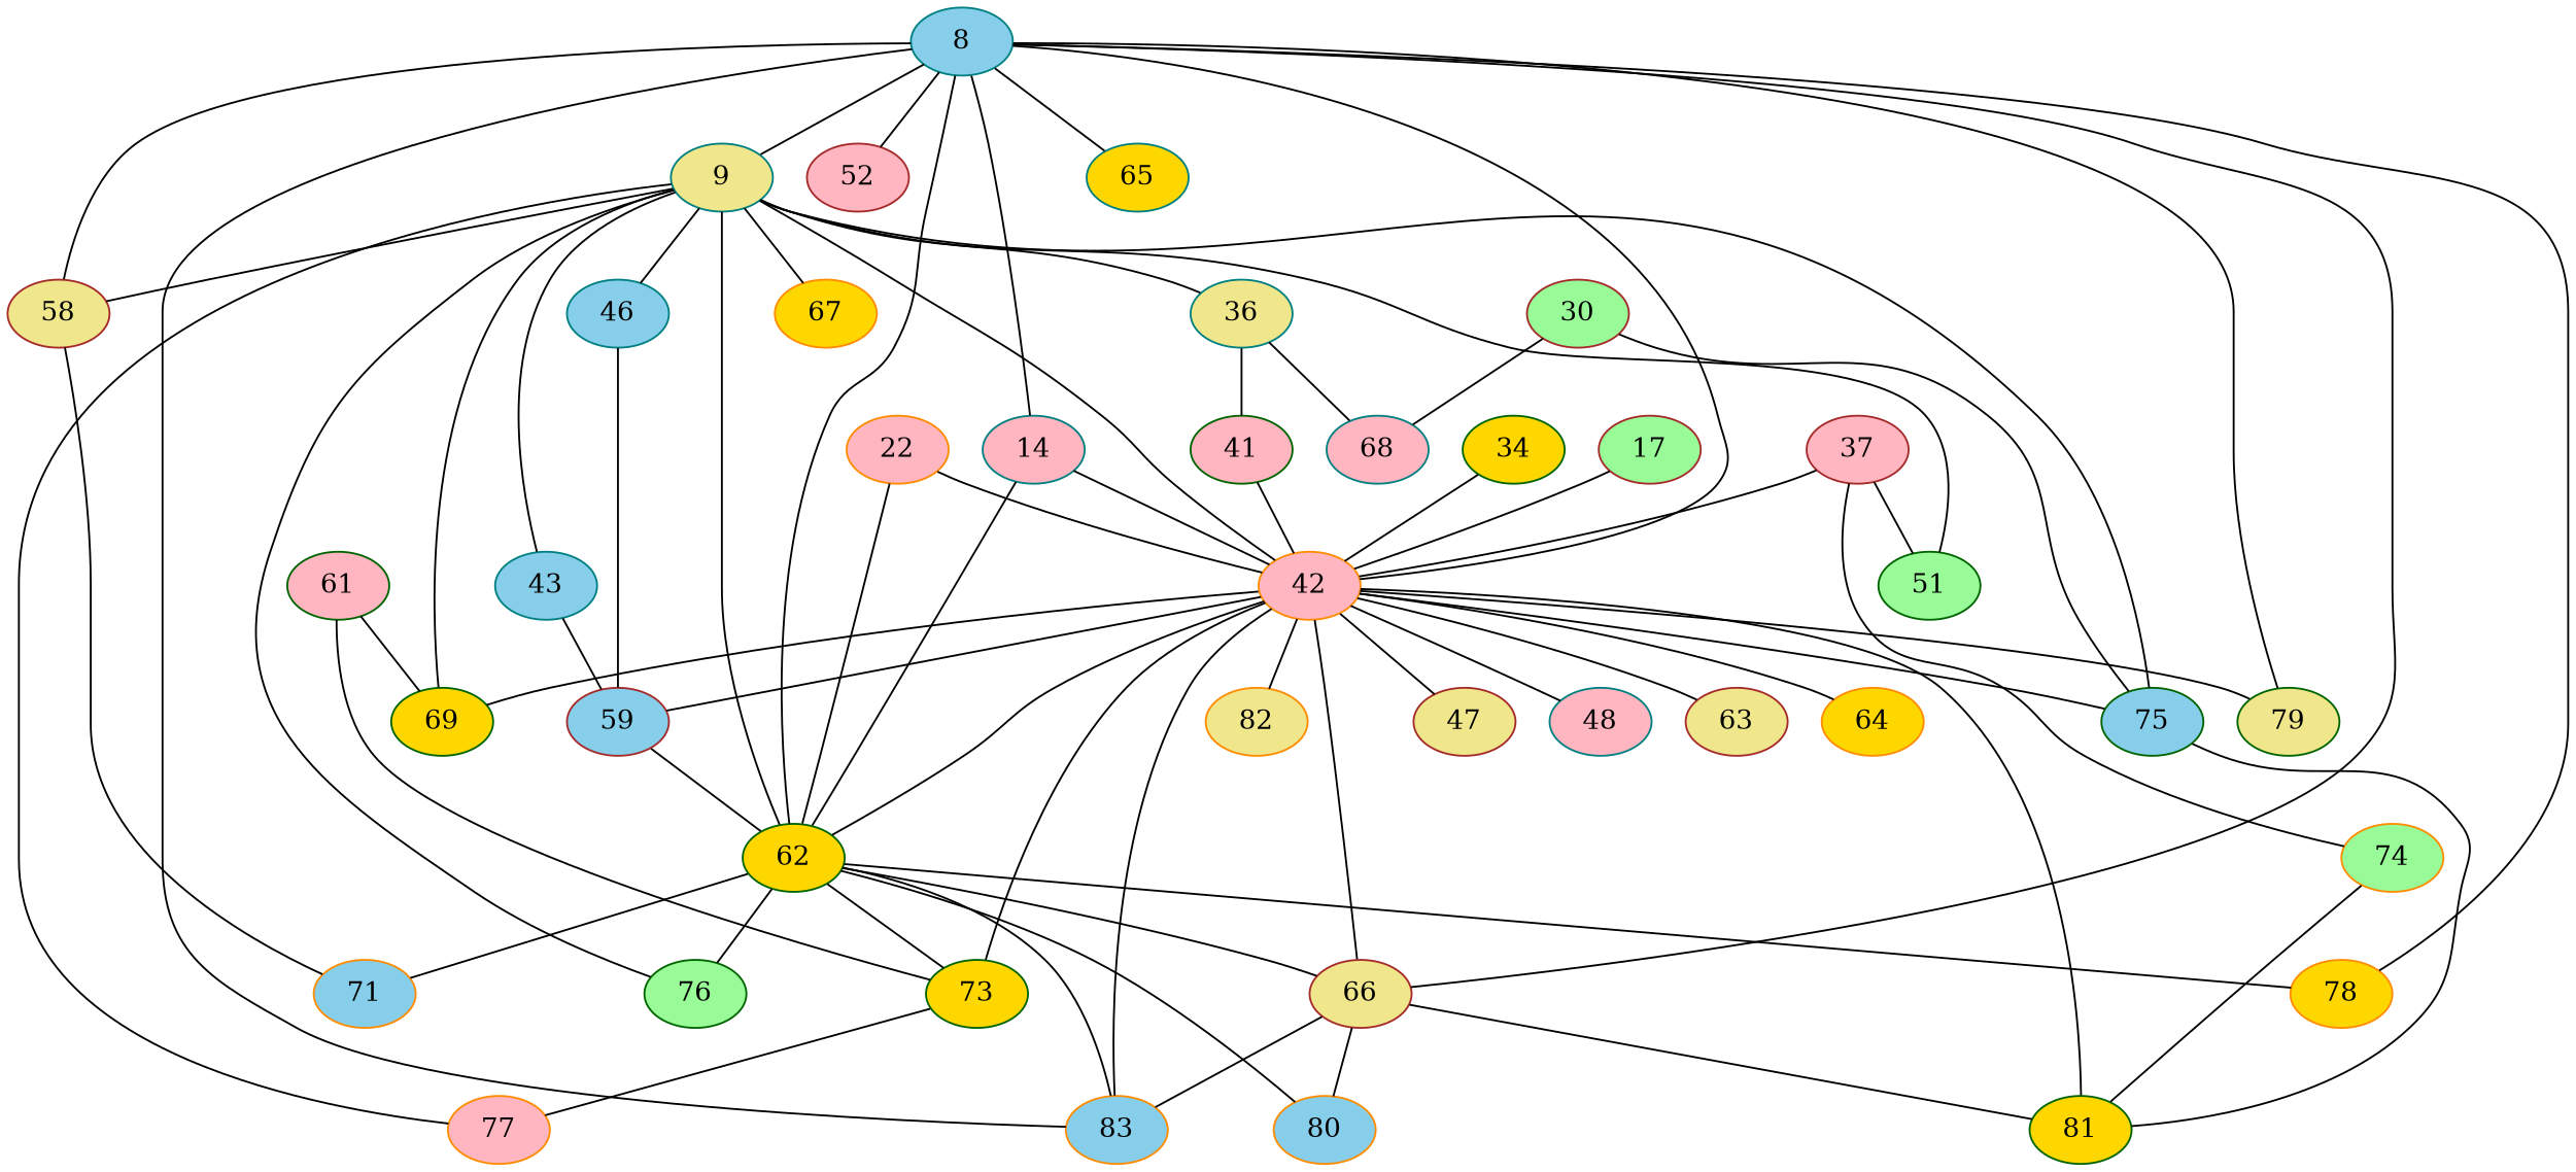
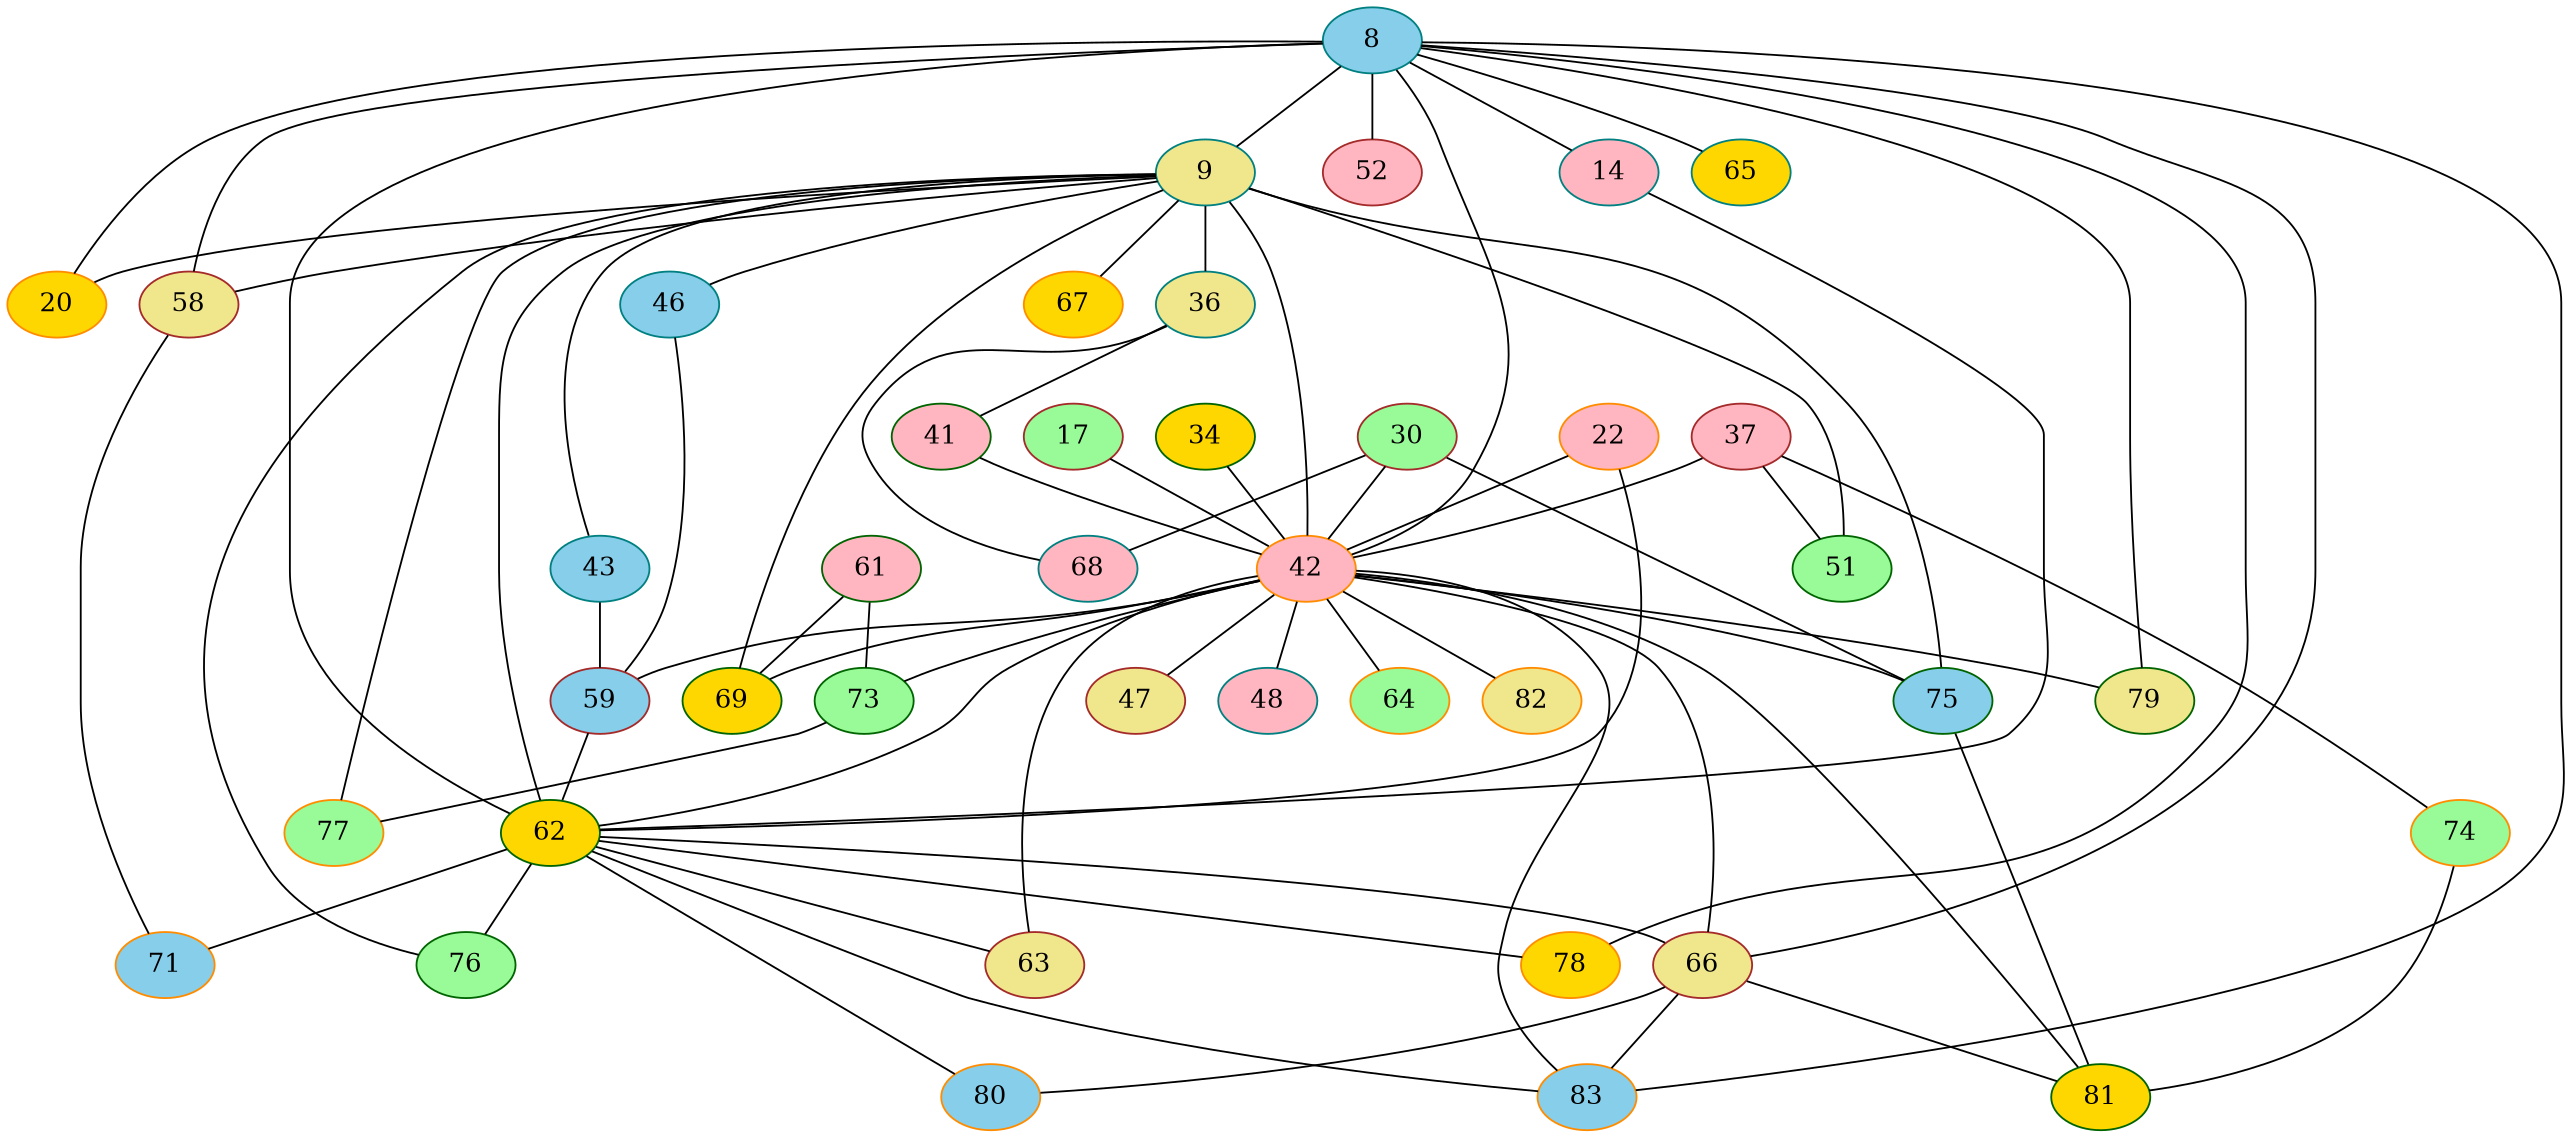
  graph {
    node [color=darkorange fillcolor=lightpink style=filled]
    8 [color=teal fillcolor=skyblue super="+6"]
    9 [color=teal fillcolor=khaki super="+7"]
    14 [color=teal]
+   20 [fillcolor=gold]
    42 [super="+4+5"]
    52 [color=brown super="+40"]
    58 [color=brown fillcolor=khaki super="+57"]
    62 [color=darkgreen fillcolor=gold super="+49+39"]
    65 [color=teal fillcolor=gold]
    66 [color=brown fillcolor=khaki super="+60+29+56"]
    78 [fillcolor=gold]
    79 [color=darkgreen fillcolor=khaki]
    83 [fillcolor=skyblue super="+53+70"]
    36 [color=teal fillcolor=khaki super="+15"]
    43 [color=teal fillcolor=skyblue]
    46 [color=teal fillcolor=skyblue]
    51 [color=darkgreen fillcolor=palegreen]
    67 [fillcolor=gold]
    69 [color=darkgreen fillcolor=gold super="+33"]
    75 [color=darkgreen fillcolor=skyblue super="+72+13"]
    76 [color=darkgreen fillcolor=palegreen]
-   77
+   77 [fillcolor=palegreen]
    47 [color=brown fillcolor=khaki]
    48 [color=teal]
    59 [color=brown fillcolor=skyblue super="+26"]
    63 [color=brown fillcolor=khaki super="+55"]
-   64 [fillcolor=gold]
-   73 [color=darkgreen fillcolor=gold super="+50+25"]
+   64 [fillcolor=palegreen]
+   73 [color=darkgreen fillcolor=palegreen super="+50+25"]
    81 [color=darkgreen fillcolor=gold super="+28+44"]
    82 [fillcolor=khaki]
    71 [fillcolor=skyblue]
    80 [fillcolor=skyblue]
    68 [color=teal]
    41 [color=darkgreen]
    17 [color=brown fillcolor=palegreen]
    22
    30 [color=brown fillcolor=palegreen super="+23"]
    34 [color=darkgreen fillcolor=gold]
    37 [color=brown]
    74 [fillcolor=palegreen]
    61 [color=darkgreen]
    8 -- 9 [weight=6]
    8 -- 14
+   8 -- 20
    8 -- 42 [weight=6]
    8 -- 52 [weight=3]
    8 -- 58 [weight=2]
    8 -- 62 [weight=5]
    8 -- 65 [weight=2]
    8 -- 66 [weight=2]
    8 -- 78
    8 -- 79
    8 -- 83
+   9 -- 20
    9 -- 42 [weight=10]
    9 -- 58
    9 -- 62 [weight=9]
    9 -- 36 [weight=3]
    9 -- 43
    9 -- 46
    9 -- 51
    9 -- 67 [weight=2]
    9 -- 69 [weight=2]
    9 -- 75 [weight=3]
    9 -- 76
    9 -- 77
    14 -- 62
    42 -- 62 [weight=8]
    42 -- 66 [weight=8]
    42 -- 79
    42 -- 83
    42 -- 69
    42 -- 75
    42 -- 47 [weight=2]
    42 -- 48 [weight=2]
    42 -- 59 [weight=2]
    42 -- 63 [weight=4]
    42 -- 64 [weight=2]
    42 -- 73 [weight=4]
    42 -- 81
    42 -- 82 [weight=2]
    58 -- 71
    62 -- 66
    62 -- 78
    62 -- 83
    62 -- 76
-   62 -- 73
+   62 -- 63
    62 -- 71
    62 -- 80
    66 -- 83
    66 -- 81
    66 -- 80
    36 -- 68
    36 -- 41
    43 -- 59
    46 -- 59
    75 -- 81
    59 -- 62
    73 -- 77
    41 -- 42
    17 -- 42
    22 -- 42
    22 -- 62
-   14 -- 42 [weight=2]
+   30 -- 42 [weight=2]
    30 -- 75
    30 -- 68
    34 -- 42 [weight=2]
    37 -- 42 [weight=2]
    37 -- 51
    37 -- 74
    74 -- 81
    61 -- 69
    61 -- 73
  }
